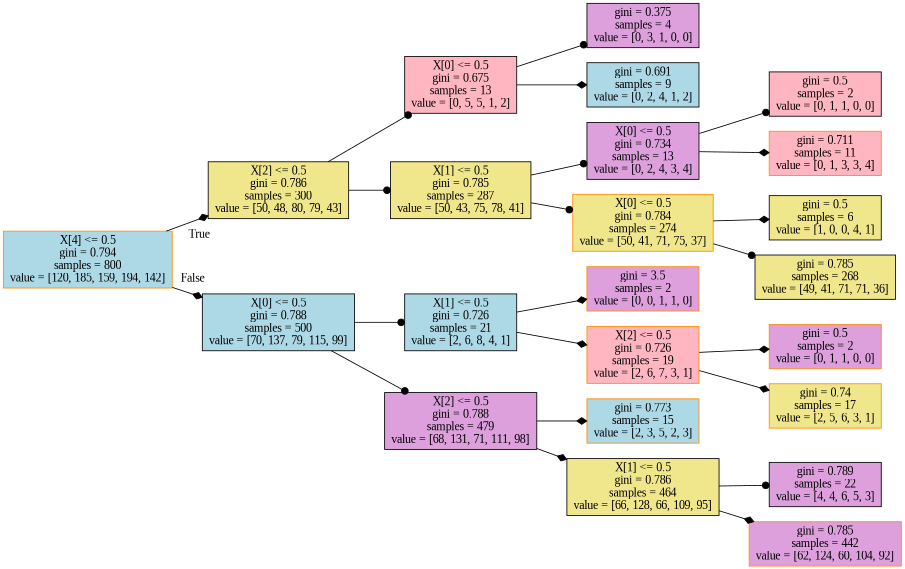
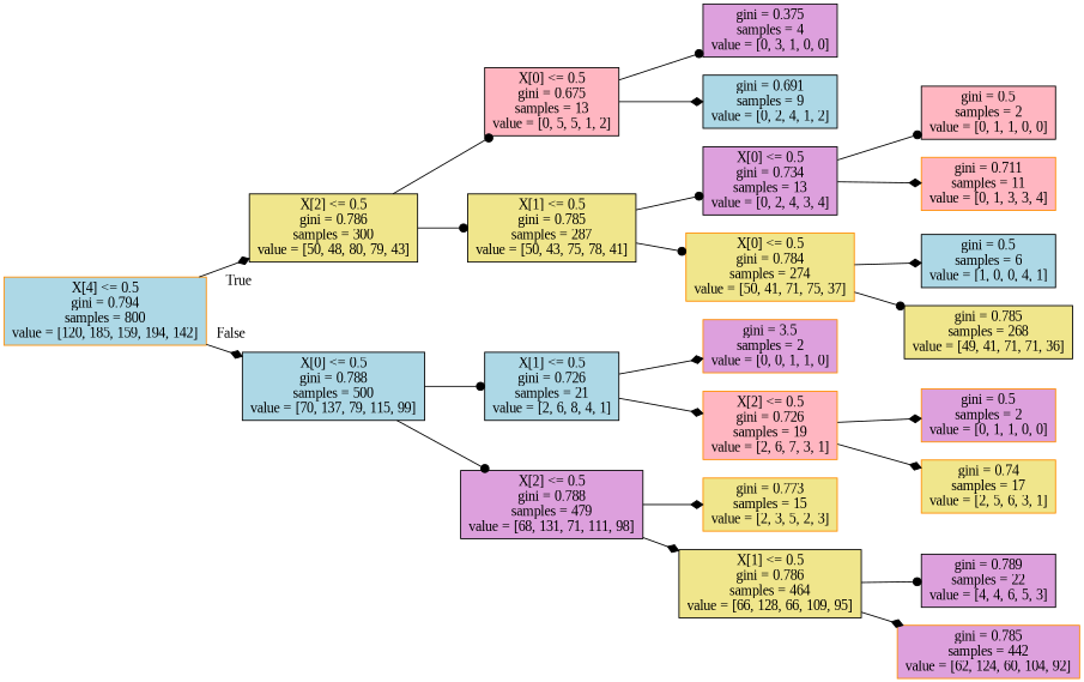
  digraph {
    fontname="Liberation Serif"
    rankdir=LR
    node [color=black fillcolor=khaki fontname="Liberation Serif" shape=box style=filled]
    edge [arrowhead=diamond fontname="Liberation Serif"]
    n1 [color=darkorange fillcolor=lightblue label="X[4] <= 0.5\ngini = 0.794\nsamples = 800\nvalue = [120, 185, 159, 194, 142]"]
    n2 [label="X[2] <= 0.5\ngini = 0.786\nsamples = 300\nvalue = [50, 48, 80, 79, 43]"]
    n3 [fillcolor=lightblue label="X[0] <= 0.5\ngini = 0.788\nsamples = 500\nvalue = [70, 137, 79, 115, 99]"]
    n4 [fillcolor=lightpink label="X[0] <= 0.5\ngini = 0.675\nsamples = 13\nvalue = [0, 5, 5, 1, 2]"]
    n5 [label="X[1] <= 0.5\ngini = 0.785\nsamples = 287\nvalue = [50, 43, 75, 78, 41]"]
    n6 [fillcolor=lightblue label="X[1] <= 0.5\ngini = 0.726\nsamples = 21\nvalue = [2, 6, 8, 4, 1]"]
    n7 [fillcolor=plum label="X[2] <= 0.5\ngini = 0.788\nsamples = 479\nvalue = [68, 131, 71, 111, 98]"]
    n8 [fillcolor=plum label="gini = 0.375\nsamples = 4\nvalue = [0, 3, 1, 0, 0]"]
    n9 [fillcolor=lightblue label="gini = 0.691\nsamples = 9\nvalue = [0, 2, 4, 1, 2]"]
    n10 [fillcolor=plum label="X[0] <= 0.5\ngini = 0.734\nsamples = 13\nvalue = [0, 2, 4, 3, 4]"]
    n11 [color=darkorange label="X[0] <= 0.5\ngini = 0.784\nsamples = 274\nvalue = [50, 41, 71, 75, 37]"]
    n12 [fillcolor=lightpink label="gini = 0.5\nsamples = 2\nvalue = [0, 1, 1, 0, 0]"]
    n13 [color=darkorange fillcolor=lightpink label="gini = 0.711\nsamples = 11\nvalue = [0, 1, 3, 3, 4]"]
-   n14 [label="gini = 0.5\nsamples = 6\nvalue = [1, 0, 0, 4, 1]"]
+   n14 [fillcolor=lightblue label="gini = 0.5\nsamples = 6\nvalue = [1, 0, 0, 4, 1]"]
    n15 [label="gini = 0.785\nsamples = 268\nvalue = [49, 41, 71, 71, 36]"]
    n16 [color=darkorange fillcolor=plum label="gini = 3.5\nsamples = 2\nvalue = [0, 0, 1, 1, 0]"]
    n17 [color=darkorange fillcolor=lightpink label="X[2] <= 0.5\ngini = 0.726\nsamples = 19\nvalue = [2, 6, 7, 3, 1]"]
-   n18 [color=darkorange fillcolor=lightblue label="gini = 0.773\nsamples = 15\nvalue = [2, 3, 5, 2, 3]"]
+   n18 [color=darkorange label="gini = 0.773\nsamples = 15\nvalue = [2, 3, 5, 2, 3]"]
    n19 [label="X[1] <= 0.5\ngini = 0.786\nsamples = 464\nvalue = [66, 128, 66, 109, 95]"]
    n20 [color=darkorange fillcolor=plum label="gini = 0.5\nsamples = 2\nvalue = [0, 1, 1, 0, 0]"]
    n21 [color=darkorange label="gini = 0.74\nsamples = 17\nvalue = [2, 5, 6, 3, 1]"]
    n22 [fillcolor=plum label="gini = 0.789\nsamples = 22\nvalue = [4, 4, 6, 5, 3]"]
    n23 [color=darkorange fillcolor=plum label="gini = 0.785\nsamples = 442\nvalue = [62, 124, 60, 104, 92]"]
    n1 -> n2 [headlabel=True labelangle=45 labeldistance=2.5]
    n1 -> n3 [headlabel=False labelangle=-45 labeldistance=2.5]
    n2 -> n4 [arrowhead=dot]
    n2 -> n5 [arrowhead=dot]
    n3 -> n6 [arrowhead=dot]
    n3 -> n7 [arrowhead=dot]
    n4 -> n8 [arrowhead=dot]
    n4 -> n9
    n5 -> n10 [arrowhead=dot]
    n5 -> n11 [arrowhead=dot]
    n6 -> n16
    n6 -> n17
    n7 -> n18
    n7 -> n19
    n10 -> n12 [arrowhead=dot]
    n10 -> n13
    n11 -> n14
    n11 -> n15 [arrowhead=dot]
    n17 -> n20
    n17 -> n21
    n19 -> n22 [arrowhead=dot]
    n19 -> n23
  }
